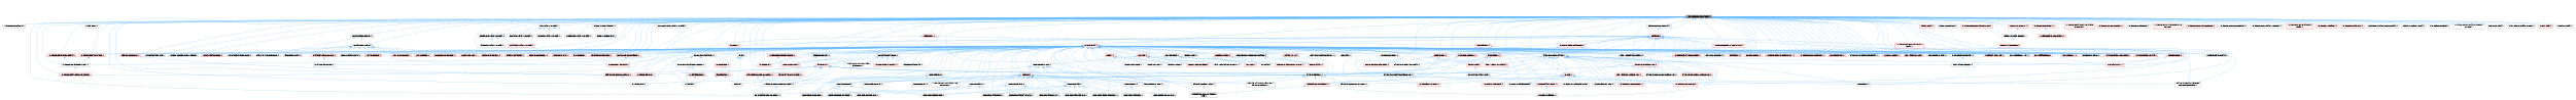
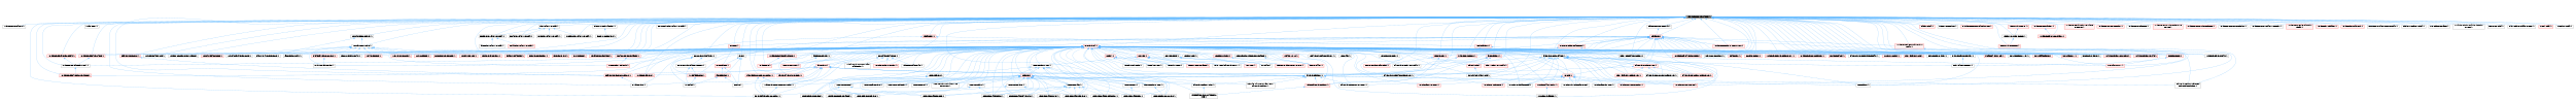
  digraph {
    fontname="DejaVu Sans Mono"
    node [color=grey40 fillcolor=white fontname="DejaVu Sans Mono" fontsize=10 shape=box style=filled]
    edge [color=steelblue1 dir=back fontname="DejaVu Sans Mono" fontsize=10 labelfontname=Helvetica labelfontsize=10 style=solid]
    n1 [color=gray40 fillcolor=grey60 fontcolor=black height=0.2 label="WeakObjectPtrTemplates.h" width=0.4]
    n2 [height=0.2 label="AnimSequenceHelpers.h" width=0.4]
    n3 [height=0.2 label="AnimStateAliasNode.h" width=0.4]
    n4 [height=0.2 label="AssetTypeActions_SoundBase.h" width=0.4]
    n5 [height=0.2 label="AttributesContainer.h" width=0.4]
    n6 [height=0.2 label="AttributesRuntime.h" width=0.4]
    n7 [height=0.2 label="AudioMeter.h" width=0.4]
    n8 [height=0.2 label="BPVariableDragDropAction.h" width=0.4]
    n9 [height=0.2 label="BezierChannelCurveModel.h" width=0.4]
    n10 [height=0.2 label="BlueprintActionFilter.h" width=0.4]
    n11 [color=red fillcolor="#FFF0F0" height=0.2 label="K2Node_MacroInstance.h" width=0.4]
    n12 [height=0.2 label="BlueprintEditor.h" width=0.4]
    n13 [height=0.2 label="BlueprintEditorModes.h" width=0.4]
    n14 [height=0.2 label="SBlueprintEditorSelected\lDebugObjectWidget.h" width=0.4]
    n15 [height=0.2 label="SMyBlueprint.h" width=0.4]
    n16 [height=0.2 label="SSCSEditor.h" width=0.4]
    n17 [height=0.2 label="BlueprintManagedListDetails.h" width=0.4]
    n18 [height=0.2 label="BoolChannelCurveModel.h" width=0.4]
    n19 [height=0.2 label="ChannelCurveModel.h" width=0.4]
    n20 [height=0.2 label="IntegerChannelCurveModel.h" width=0.4]
    n21 [height=0.2 label="ChaosMoverSimulation.h" width=0.4]
    n22 [height=0.2 label="ClassIconFinder.h" width=0.4]
    n23 [height=0.2 label="CompilerResultsLog.h" width=0.4]
    n24 [color=red fillcolor="#FFF0F0" height=0.2 label="EdGraphSchema_K2_Actions.h" width=0.4]
    n25 [color=red fillcolor="#FFF0F0" height=0.2 label="FindInBlueprintManager.h" width=0.4]
    n26 [color=red fillcolor="#FFF0F0" height=0.2 label="MovieSceneEvent.h" width=0.4]
    n27 [height=0.2 label="ComponentVisualizer.h" width=0.4]
    n28 [height=0.2 label="ConstraintChannelCurveModel.h" width=0.4]
    n29 [height=0.2 label="Core.h" width=0.4]
    n30 [color=red fillcolor="#FFF0F0" height=0.2 label="CoreMinimal.h" width=0.4]
    n31 [color=red fillcolor="#FFF0F0" height=0.2 label="CoreSharedPCH.h" width=0.4]
    n32 [color=red fillcolor="#FFF0F0" height=0.2 label="DesignerExtension.h" width=0.4]
    n33 [color=red fillcolor="#FFF0F0" height=0.2 label="EdGraphSchema_K2.h" width=0.4]
    n34 [color=red fillcolor="#FFF0F0" height=0.2 label="EdGraphUtilities.h" width=0.4]
    n35 [color=red fillcolor="#FFF0F0" height=0.2 label="GraphEditor.h" width=0.4]
    n36 [color=red fillcolor="#FFF0F0" height=0.2 label="SGraphNode.h" width=0.4]
    n37 [height=0.2 label="SoundSubmixGraphNode.h" width=0.4]
    n38 [color=red fillcolor="#FFF0F0" height=0.2 label="GraphEditorDragDropAction.h" width=0.4]
    n39 [color=red fillcolor="#FFF0F0" height=0.2 label="ISequencer.h" width=0.4]
    n40 [color=red fillcolor="#FFF0F0" height=0.2 label="SequencerChannelTraits.h" width=0.4]
    n41 [color=red fillcolor="#FFF0F0" height=0.2 label="ISequencerSection.h" width=0.4]
    n42 [color=red fillcolor="#FFF0F0" height=0.2 label="IStereoLayers.h" width=0.4]
    n43 [color=red fillcolor="#FFF0F0" height=0.2 label="InputState.h" width=0.4]
    n44 [color=red fillcolor="#FFF0F0" height=0.2 label="InteractionMechanic.h" width=0.4]
    n45 [color=red fillcolor="#FFF0F0" height=0.2 label="LevelSequenceObject.h" width=0.4]
    n46 [color=red fillcolor="#FFF0F0" height=0.2 label="MovieScene.h" width=0.4]
    n47 [color=red fillcolor="#FFF0F0" height=0.2 label="MovieSceneEvalTemplate.h" width=0.4]
    n48 [height=0.2 label="MovieSceneEvaluationTrack.h" width=0.4]
    n49 [color=red fillcolor="#FFF0F0" height=0.2 label="MovieSceneEvaluationTemplate.h" width=0.4]
    n50 [color=red fillcolor="#FFF0F0" height=0.2 label="MovieSceneEvaluationField.h" width=0.4]
    n51 [color=red fillcolor="#FFF0F0" height=0.2 label="MovieSceneEvaluationState.h" width=0.4]
    n52 [color=red fillcolor="#FFF0F0" height=0.2 label="MovieSceneObjectBindingID.h" width=0.4]
    n53 [color=red fillcolor="#FFF0F0" height=0.2 label="MovieSceneSequenceHierarchy.h" width=0.4]
    n54 [color=red fillcolor="#FFF0F0" height=0.2 label="MovieSceneSpawnRegister.h" width=0.4]
    n55 [color=red fillcolor="#FFF0F0" height=0.2 label="PackageReload.h" width=0.4]
    n56 [color=red fillcolor="#FFF0F0" height=0.2 label="PropertyAccess.h" width=0.4]
    n57 [color=red fillcolor="#FFF0F0" height=0.2 label="RigVMEdGraphNode.h" width=0.4]
    n58 [height=0.2 label="SCSVImportOptions.h" width=0.4]
    n59 [height=0.2 label="SKismetDebugTreeView.h" width=0.4]
    n60 [height=0.2 label="SPinValueInspector.h" width=0.4]
    n61 [color=red fillcolor="#FFF0F0" height=0.2 label="SKismetInspector.h" width=0.4]
    n62 [height=0.2 label="SRigVMDetailsInspector.h" width=0.4]
    n63 [height=0.2 label="STimecodeProvider.h" width=0.4]
    n64 [color=red fillcolor="#FFF0F0" height=0.2 label="Selection.h" width=0.4]
    n65 [color=red fillcolor="#FFF0F0" height=0.2 label="SkeletalMeshTypes.h" width=0.4]
    n66 [height=0.2 label="SoundCueFactoryNew.h" width=0.4]
    n67 [color=red fillcolor="#FFF0F0" height=0.2 label="SoundEffectBase.h" width=0.4]
    n68 [color=red fillcolor="#FFF0F0" height=0.2 label="SoundFactory.h" width=0.4]
    n69 [color=red fillcolor="#FFF0F0" height=0.2 label="StateTargets.h" width=0.4]
    n70 [color=red fillcolor="#FFF0F0" height=0.2 label="TransformProxy.h" width=0.4]
    n71 [color=red fillcolor="#FFF0F0" height=0.2 label="ToolContextInterfaces.h" width=0.4]
    n72 [height=0.2 label="WatchPointViewer.h" width=0.4]
    n73 [color=red fillcolor="#FFF0F0" height=0.2 label="WorldPartitionActorDesc.h" width=0.4]
    n74 [color=red fillcolor="#FFF0F0" height=0.2 label="WorldPartitionHandle.h" width=0.4]
    n75 [color=red fillcolor="#FFF0F0" height=0.2 label="CoreNet.h" width=0.4]
    n76 [color=red fillcolor="#FFF0F0" height=0.2 label="Delegate.h" width=0.4]
    n77 [color=red fillcolor="#FFF0F0" height=0.2 label="MovieSceneDirectorBlueprint\lUtils.h" width=0.4]
    n78 [height=0.2 label="MovieSceneEventUtils.h" width=0.4]
    n79 [color=red fillcolor="#FFF0F0" height=0.2 label="MovieSceneEntitySystemRunner.h" width=0.4]
    n80 [color=red fillcolor="#FFF0F0" height=0.2 label="PropertyEditorDelegates.h" width=0.4]
    n81 [height=0.2 label="DelegateInstancesImpl.h" width=0.4]
    n82 [color=red fillcolor="#FFF0F0" height=0.2 label="FieldPath.h" width=0.4]
    n83 [color=red fillcolor="#FFF0F0" height=0.2 label="WeakFieldPtr.h" width=0.4]
    n84 [color=red fillcolor="#FFF0F0" height=0.2 label="FolderModel.h" width=0.4]
    n85 [height=0.2 label="FractureSettings.h" width=0.4]
    n86 [color=red fillcolor="#FFF0F0" height=0.2 label="IMovieSceneCustomClockSource.h" width=0.4]
    n87 [color=red fillcolor="#FFF0F0" height=0.2 label="MetasoundAssetBase.h" width=0.4]
    n88 [color=red fillcolor="#FFF0F0" height=0.2 label="MetasoundAssetKey.h" width=0.4]
    n89 [height=0.2 label="MetasoundAssetManager.h" width=0.4]
    n90 [color=red fillcolor="#FFF0F0" height=0.2 label="MovieSceneCondition.h" width=0.4]
    n91 [color=red fillcolor="#FFF0F0" height=0.2 label="MovieSceneGroupCondition.h" width=0.4]
    n92 [color=red fillcolor="#FFF0F0" height=0.2 label="MovieSceneEvaluationTemplate\lInstance.h" width=0.4]
    n93 [color=red fillcolor="#FFF0F0" height=0.2 label="MovieSceneInterrogation.h" width=0.4]
    n94 [height=0.2 label="MovieSceneMediaData.h" width=0.4]
    n95 [color=red fillcolor="#FFF0F0" height=0.2 label="MovieScenePreAnimatedCapture\lSource.h" width=0.4]
    n96 [color=red fillcolor="#FFF0F0" height=0.2 label="MovieScenePreAnimatedState.h" width=0.4]
    n97 [height=0.2 label="MovieSceneSequenceWeights.h" width=0.4]
    n98 [height=0.2 label="MovieSceneSpawnableAnnotation.h" width=0.4]
    n99 [color=red fillcolor="#FFF0F0" height=0.2 label="MovieSceneTrackEvaluation\lField.h" width=0.4]
    n100 [color=red fillcolor="#FFF0F0" height=0.2 label="NavigationModifier.h" width=0.4]
    n101 [color=red fillcolor="#FFF0F0" height=0.2 label="NavigationToolTrack.h" width=0.4]
    n102 [height=0.2 label="RemoteControlComponentsUtils.h" width=0.4]
    n103 [height=0.2 label="RichCurveEditorModel.h" width=0.4]
    n104 [height=0.2 label="SKeyEditInterface.h" width=0.4]
    n105 [height=0.2 label="SWorldPartitionBuildNavigation\lRunEQS.h" width=0.4]
    n106 [height=0.2 label="SequenceModel.h" width=0.4]
    n107 [height=0.2 label="SkinWeightProfileManager.h" width=0.4]
    n108 [color=red fillcolor="#FFF0F0" height=0.2 label="TrackModel.h" width=0.4]
    n109 [height=0.2 label="TrackRowModel.h" width=0.4]
    n110 [height=0.2 label="BlendKeyframesPerBone.h" width=0.4]
    n111 [color=red fillcolor="#FFF0F0" height=0.2 label="AnimNext_LODPose.h" width=0.4]
    n112 [color=red fillcolor="#FFF0F0" height=0.2 label="AnimNodeBase.h" width=0.4]
    n113 [height=0.2 label="AnimSlotEvaluationPose.h" width=0.4]
    n114 [color=red fillcolor="#FFF0F0" height=0.2 label="AttributeBlendData.h" width=0.4]
    n115 [color=red fillcolor="#FFF0F0" height=0.2 label="AttributeTypes.h" width=0.4]
    n116 [height=0.2 label="DecompressionTools.h" width=0.4]
    n117 [height=0.2 label="GenerationTools.h" width=0.4]
    n118 [color=red fillcolor="#FFF0F0" height=0.2 label="KeyframeState.h" width=0.4]
    n119 [color=red fillcolor="#FFF0F0" height=0.2 label="PoseWatchRenderData.h" width=0.4]
    n120 [height=0.2 label="SAnimAttributeView.h" width=0.4]
    n121 [color=red fillcolor="#FFF0F0" height=0.2 label="SkeletalMeshComponent.h" width=0.4]
    n122 [color=red fillcolor="#FFF0F0" height=0.2 label="DoubleChannelCurveModel.h" width=0.4]
    n123 [height=0.2 label="FloatChannelCurveModel.h" width=0.4]
    n124 [height=0.2 label="BlueprintActionMenuUtils.h" width=0.4]
    n125 [height=0.2 label="BlueprintComponentNodeSpawner.h" width=0.4]
    n126 [height=0.2 label="BlueprintDragDropMenuItem.h" width=0.4]
    n127 [color=red fillcolor="#FFF0F0" height=0.2 label="BlueprintFunctionNodeSpawner.h" width=0.4]
    n128 [color=red fillcolor="#FFF0F0" height=0.2 label="BlueprintNodeSpawner.h" width=0.4]
    n129 [height=0.2 label="BlueprintVariableNodeSpawner.h" width=0.4]
    n130 [color=red fillcolor="#FFF0F0" height=0.2 label="RigVMEdGraphNodeSpawner.h" width=0.4]
    n131 [color=red fillcolor="#FFF0F0" height=0.2 label="K2Node.h" width=0.4]
    n132 [height=0.2 label="K2Node_AnimNodeReference.h" width=0.4]
    n133 [color=red fillcolor="#FFF0F0" height=0.2 label="K2Node_CallFunction.h" width=0.4]
    n134 [height=0.2 label="K2Node_AnimGetter.h" width=0.4]
    n135 [color=red fillcolor="#FFF0F0" height=0.2 label="K2Node_DynamicCast.h" width=0.4]
    n136 [height=0.2 label="K2Node_GetSubsystem.h" width=0.4]
    n137 [color=red fillcolor="#FFF0F0" height=0.2 label="K2Node_StructOperation.h" width=0.4]
    n138 [height=0.2 label="K2Node_VariableSetRef.h" width=0.4]
    n139 [color=red fillcolor="#FFF0F0" height=0.2 label="RigVMActionMenuUtils.h" width=0.4]
    n140 [height=0.2 label="IDisplayClusterConfigurator\lBlueprintEditor.h" width=0.4]
    n141 [height=0.2 label="MyBlueprintItemDragDropAction.h" width=0.4]
    n142 [color=red fillcolor="#FFF0F0" height=0.2 label="WidgetBlueprintEditor.h" width=0.4]
    n143 [height=0.2 label="WidgetBlueprintApplication\lMode.h" width=0.4]
    n144 [height=0.2 label="ByteChannelCurveModel.h" width=0.4]
    n145 [height=0.2 label="ChaosMoverBackend.h" width=0.4]
    n146 [color=red fillcolor="#FFF0F0" height=0.2 label="ActorDragDropOp.h" width=0.4]
    n147 [height=0.2 label="AnimBlueprintPostCompile\lValidation.h" width=0.4]
    n148 [color=red fillcolor="#FFF0F0" height=0.2 label="Blueprint.h" width=0.4]
    n149 [color=red fillcolor="#FFF0F0" height=0.2 label="K2Node_MathExpression.h" width=0.4]
    n150 [height=0.2 label="WidgetCompilerRule.h" width=0.4]
    n151 [height=0.2 label="ComponentVisualizerManager.h" width=0.4]
    n152 [height=0.2 label="UnrealEd.h" width=0.4]
    n153 [color=red fillcolor="#FFF0F0" height=0.2 label="UnrealEdEngine.h" width=0.4]
    n154 [height=0.2 label="Engine.h" width=0.4]
    n155 [color=red fillcolor="#FFF0F0" height=0.2 label="CoreUObject.h" width=0.4]
    n156 [color=red fillcolor="#FFF0F0" height=0.2 label="SlateBasics.h" width=0.4]
    n157 [color=red fillcolor="#FFF0F0" height=0.2 label="K2Node_GetArrayItem.h" width=0.4]
    n158 [height=0.2 label="AIAsyncTaskBlueprintProxy.h" width=0.4]
    n159 [height=0.2 label="AIBlueprintHelperLibrary.h" width=0.4]
    n160 [height=0.2 label="AIConfig.h" width=0.4]
    n161 [color=red fillcolor="#FFF0F0" height=0.2 label="AIController.h" width=0.4]
    n162 [color=red fillcolor="#FFF0F0" height=0.2 label="AIDataProvider.h" width=0.4]
    n163 [color=red fillcolor="#FFF0F0" height=0.2 label="AIDataProvider_QueryParams.h" width=0.4]
    n164 [height=0.2 label="AIHotSpotManager.h" width=0.4]
    n165 [height=0.2 label="AIModule.h" width=0.4]
    n166 [height=0.2 label="AIPerceptionComponent.h" width=0.4]
    n167 [height=0.2 label="AIPerceptionListenerInterface.h" width=0.4]
    n168 [height=0.2 label="AIPerceptionStimuliSource\lComponent.h" width=0.4]
    n169 [height=0.2 label="AIPerceptionSystem.h" width=0.4]
    n170 [height=0.2 label="AIPerceptionTypes.h" width=0.4]
    n171 [color=red fillcolor="#FFF0F0" height=0.2 label="AISense.h" width=0.4]
    n172 [height=0.2 label="AISenseConfig.h" width=0.4]
    n173 [height=0.2 label="AISenseConfig_Blueprint.h" width=0.4]
    n174 [height=0.2 label="AISenseConfig_Damage.h" width=0.4]
    n175 [height=0.2 label="AISenseConfig_Hearing.h" width=0.4]
    n176 [height=0.2 label="AISenseConfig_Prediction.h" width=0.4]
    n177 [height=0.2 label="AISenseConfig_Sight.h" width=0.4]
    n178 [height=0.2 label="AISenseConfig_Team.h" width=0.4]
    n179 [height=0.2 label="AISenseConfig_Touch.h" width=0.4]
    n180 [height=0.2 label="AISense_Blueprint.h" width=0.4]
    n181 [height=0.2 label="AISense_Damage.h" width=0.4]
    n182 [height=0.2 label="AISenseEvent_Damage.h" width=0.4]
    n183 [height=0.2 label="AISense_Hearing.h" width=0.4]
    n184 [height=0.2 label="AISenseEvent_Hearing.h" width=0.4]
+   n185 [height=0.2 label="AISense_Prediction.h" width=0.4]
    n186 [height=0.2 label="AISense_Sight.h" width=0.4]
    n187 [height=0.2 label="AISightTargetInterface.h" width=0.4]
    n188 [height=0.2 label="AISense_Team.h" width=0.4]
    n189 [height=0.2 label="AISense_Touch.h" width=0.4]
    n190 [height=0.2 label="AISenseEvent.h" width=0.4]
    n191 [color=red fillcolor="#FFF0F0" height=0.2 label="AIResourceInterface.h" width=0.4]
    n192 [height=0.2 label="AIResources.h" width=0.4]
    n193 [color=red fillcolor="#FFF0F0" height=0.2 label="AISystem.h" width=0.4]
    n194 [height=0.2 label="AISystemBase.h" width=0.4]
    n195 [color=red fillcolor="#FFF0F0" height=0.2 label="AITask.h" width=0.4]
    n196 [height=0.2 label="AITask_LockLogic.h" width=0.4]
    n197 [height=0.2 label="AITask_MoveTo.h" width=0.4]
    n198 [height=0.2 label="AITask_RunEQS.h" width=0.4]
    n199 [color=red fillcolor="#FFF0F0" height=0.2 label="AITypes.h" width=0.4]
    n200 [color=red fillcolor="#FFF0F0" height=0.2 label="AbilityAsync.h" width=0.4]
    n1 -> n2
    n1 -> n3
    n1 -> n4
    n1 -> n5
    n1 -> n6
    n1 -> n7
    n1 -> n8
    n1 -> n9
    n1 -> n10
    n1 -> n11
    n1 -> n12
    n1 -> n13
    n1 -> n14
    n1 -> n15
    n1 -> n16
    n1 -> n17
    n1 -> n18
    n1 -> n19
    n1 -> n20
    n1 -> n21
    n1 -> n22
    n1 -> n23
    n1 -> n24
    n1 -> n25
    n1 -> n26
    n1 -> n27
    n1 -> n28
    n1 -> n29
    n1 -> n30
    n1 -> n31
    n1 -> n32
    n1 -> n33
    n1 -> n34
    n1 -> n35
    n1 -> n36
    n1 -> n37
    n1 -> n38
    n1 -> n39
    n1 -> n40
    n1 -> n41
    n1 -> n42
    n1 -> n43
    n1 -> n44
    n1 -> n45
    n1 -> n46
    n1 -> n47
    n1 -> n48
    n1 -> n49
    n1 -> n50
    n1 -> n51
    n1 -> n52
    n1 -> n53
    n1 -> n54
    n1 -> n55
    n1 -> n56
    n1 -> n57
    n1 -> n58
    n1 -> n59
    n1 -> n60
    n1 -> n61
    n1 -> n62
    n1 -> n63
    n1 -> n64
    n1 -> n65
    n1 -> n66
    n1 -> n67
    n1 -> n68
    n1 -> n69
    n1 -> n70
    n1 -> n71
    n1 -> n72
    n1 -> n73
    n1 -> n74
    n1 -> n75
    n1 -> n76
    n1 -> n77
    n1 -> n78
    n1 -> n79
    n1 -> n80
    n1 -> n81
    n1 -> n82
    n1 -> n83
    n1 -> n84
    n1 -> n85
    n1 -> n86
    n1 -> n87
    n1 -> n88
    n1 -> n89
    n1 -> n90
    n1 -> n91
    n1 -> n92
    n1 -> n93
    n1 -> n94
    n1 -> n95
    n1 -> n96
    n1 -> n97
    n1 -> n98
    n1 -> n99
    n1 -> n100
    n1 -> n101
    n1 -> n102
    n1 -> n103
    n1 -> n104
    n1 -> n105
    n1 -> n106
    n1 -> n107
    n1 -> n108
    n1 -> n109
    n5 -> n6
    n5 -> n110
    n6 -> n111
    n6 -> n112
    n6 -> n113
    n6 -> n114
    n6 -> n115
    n6 -> n116
    n6 -> n117
    n6 -> n118
    n6 -> n119
    n6 -> n120
    n6 -> n121
    n9 -> n122
    n9 -> n123
    n10 -> n11
    n10 -> n124
    n10 -> n125
    n10 -> n126
    n10 -> n127
    n10 -> n128
    n10 -> n129
    n10 -> n130
    n10 -> n131
    n10 -> n132
    n10 -> n133
    n10 -> n134
    n10 -> n135
    n10 -> n136
    n10 -> n137
    n10 -> n138
    n10 -> n139
    n12 -> n8
    n12 -> n13
    n12 -> n14
    n12 -> n15
    n12 -> n16
    n12 -> n126
    n12 -> n140
    n12 -> n141
    n12 -> n142
    n13 -> n143
    n19 -> n9
    n19 -> n18
    n19 -> n20
    n19 -> n144
    n21 -> n145
    n22 -> n146
    n23 -> n147
    n23 -> n148
    n23 -> n149
    n23 -> n150
    n24 -> n15
    n27 -> n151
    n27 -> n152
    n27 -> n153
    n29 -> n154
    n29 -> n155
    n29 -> n156
    n30 -> n3
    n30 -> n4
    n30 -> n8
    n30 -> n10
    n30 -> n11
    n30 -> n12
    n30 -> n13
    n30 -> n15
    n30 -> n16
    n30 -> n17
    n30 -> n22
    n30 -> n23
    n30 -> n24
    n30 -> n25
    n30 -> n27
    n30 -> n29
    n30 -> n31
    n30 -> n32
    n30 -> n33
    n30 -> n34
    n30 -> n35
    n30 -> n36
    n30 -> n37
    n30 -> n38
    n30 -> n39
    n30 -> n41
    n30 -> n42
    n30 -> n43
    n30 -> n44
    n30 -> n45
    n30 -> n46
    n30 -> n47
    n30 -> n48
    n30 -> n49
    n30 -> n50
    n30 -> n51
    n30 -> n52
    n30 -> n53
    n30 -> n54
    n30 -> n55
    n30 -> n56
    n30 -> n57
    n30 -> n58
    n30 -> n59
    n30 -> n60
    n30 -> n61
    n30 -> n62
    n30 -> n63
    n30 -> n64
    n30 -> n65
    n30 -> n66
    n30 -> n67
    n30 -> n68
    n30 -> n69
    n30 -> n70
    n30 -> n71
    n30 -> n72
    n30 -> n73
    n30 -> n74
    n30 -> n110
    n30 -> n111
    n30 -> n112
    n30 -> n115
    n30 -> n116
    n30 -> n118
    n30 -> n119
    n30 -> n120
    n30 -> n121
    n30 -> n124
    n30 -> n125
    n30 -> n126
    n30 -> n127
    n30 -> n128
    n30 -> n129
    n30 -> n130
    n30 -> n131
    n30 -> n132
    n30 -> n133
    n30 -> n134
    n30 -> n135
    n30 -> n137
    n30 -> n138
    n30 -> n139
    n30 -> n140
    n30 -> n141
    n30 -> n142
    n30 -> n143
    n30 -> n146
    n30 -> n147
    n30 -> n148
    n30 -> n149
    n30 -> n150
    n30 -> n151
    n30 -> n153
    n30 -> n157
    n30 -> n158
    n30 -> n159
    n30 -> n160
    n30 -> n161
    n30 -> n162
    n30 -> n163
    n30 -> n164
    n30 -> n165
    n30 -> n166
    n30 -> n167
    n30 -> n168
    n30 -> n169
    n30 -> n170
    n30 -> n171
    n30 -> n172
    n30 -> n173
    n30 -> n174
    n30 -> n175
    n30 -> n176
    n30 -> n177
    n30 -> n178
    n30 -> n179
    n30 -> n180
    n30 -> n181
    n30 -> n182
    n30 -> n183
    n30 -> n184
+   n30 -> n185
    n30 -> n186
    n30 -> n187
    n30 -> n188
    n30 -> n189
    n30 -> n190
    n30 -> n191
    n30 -> n192
    n30 -> n193
    n30 -> n194
    n30 -> n195
    n30 -> n196
    n30 -> n197
    n30 -> n198
    n30 -> n199
    n30 -> n200
    n33 -> n24
    n35 -> n12
    n35 -> n36
    n35 -> n142
    n36 -> n37
    n38 -> n8
    n38 -> n141
    n39 -> n40
    n39 -> n142
    n47 -> n48
    n48 -> n49
    n50 -> n48
    n52 -> n46
    n59 -> n60
    n61 -> n12
    n69 -> n70
    n71 -> n44
    n75 -> n155
    n76 -> n10
    n76 -> n12
    n76 -> n14
    n76 -> n16
    n76 -> n17
    n76 -> n25
    n76 -> n29
    n76 -> n30
    n76 -> n31
    n76 -> n35
    n76 -> n39
    n76 -> n46
    n76 -> n51
    n76 -> n58
    n76 -> n59
    n76 -> n61
    n76 -> n62
    n76 -> n64
    n76 -> n70
    n76 -> n75
    n76 -> n77
    n76 -> n79
    n76 -> n80
    n76 -> n128
    n76 -> n131
    n76 -> n137
    n77 -> n78
    n80 -> n61
    n80 -> n62
    n81 -> n76
    n82 -> n26
    n82 -> n83
    n83 -> n61
    n83 -> n62
    n88 -> n89
    n89 -> n87
    n90 -> n91
    n121 -> n120
    n128 -> n125
    n128 -> n127
    n128 -> n129
    n128 -> n130
    n131 -> n11
    n131 -> n132
    n131 -> n133
    n131 -> n135
    n131 -> n136
    n131 -> n137
    n131 -> n138
    n131 -> n157
    n133 -> n134
    n141 -> n8
    n142 -> n143
    n148 -> n8
    n148 -> n12
    n148 -> n24
    n148 -> n25
    n148 -> n26
    n148 -> n129
    n148 -> n131
    n148 -> n141
    n148 -> n154
    n151 -> n152
    n151 -> n153
    n153 -> n152
    n155 -> n154
    n155 -> n156
    n156 -> n152
    n156 -> n154
    n162 -> n163
    n167 -> n161
    n169 -> n166
    n170 -> n166
    n170 -> n169
    n170 -> n171
    n170 -> n172
    n170 -> n175
    n170 -> n177
    n170 -> n190
    n171 -> n166
    n171 -> n168
    n171 -> n169
    n171 -> n172
    n171 -> n173
    n171 -> n174
    n171 -> n175
    n171 -> n176
    n171 -> n177
    n171 -> n178
    n171 -> n179
    n171 -> n180
    n171 -> n181
    n171 -> n183
+   n171 -> n185
    n171 -> n186
    n171 -> n188
    n171 -> n189
    n172 -> n173
    n172 -> n174
    n172 -> n175
    n172 -> n176
    n172 -> n177
    n172 -> n178
    n172 -> n179
    n181 -> n174
    n181 -> n182
    n183 -> n175
    n183 -> n184
    n186 -> n177
    n186 -> n187
    n188 -> n178
    n190 -> n182
    n190 -> n184
    n194 -> n165
    n194 -> n193
    n195 -> n196
    n195 -> n197
    n195 -> n198
    n199 -> n158
    n199 -> n161
    n199 -> n170
    n199 -> n191
    n199 -> n197
  }
